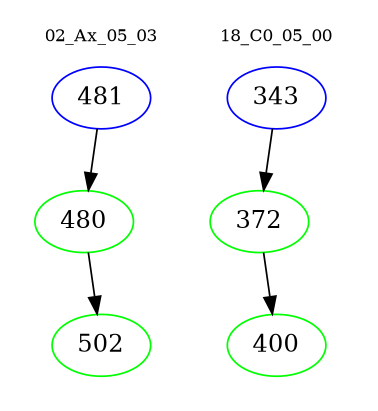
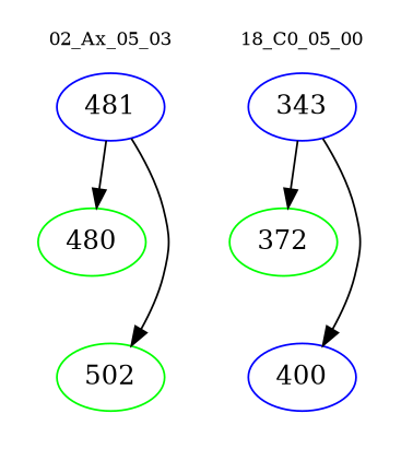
  digraph {
    node [color=green]
    edge [color=black]
    n1 [color=blue label=481]
    n2 [label=480]
    n3 [label=502]
    n4 [color=blue label=343]
    n5 [label=372]
-   n6 [label=400]
+   n6 [color=blue label=400]
    subgraph cluster_1 {
      color=white
      fontsize=10
      label="02_Ax_05_03"
      n1
      n2
      n3
    }
    subgraph cluster_2 {
      color=white
      fontsize=10
      label="18_C0_05_00"
      n4
      n5
      n6
    }
    n1 -> n2
-   n2 -> n3
+   n1 -> n3
    n4 -> n5
-   n5 -> n6
+   n4 -> n6
  }
